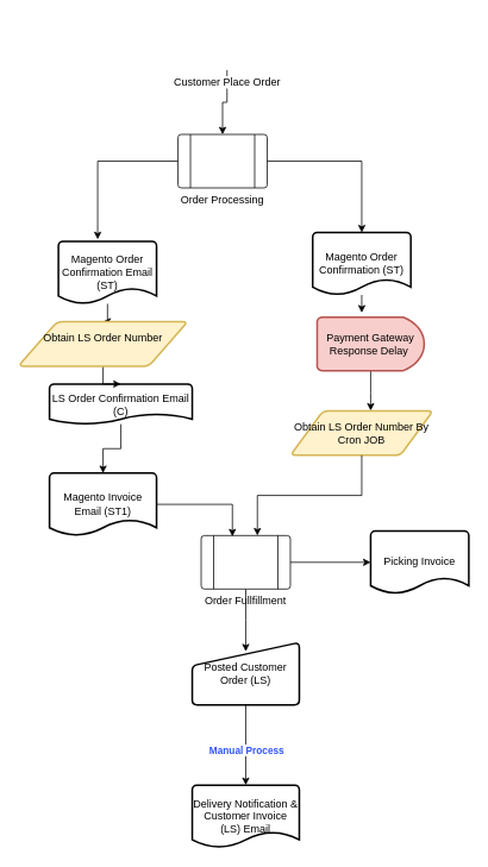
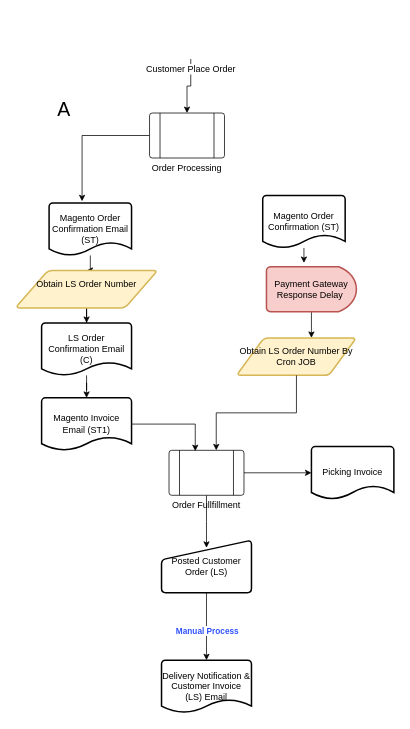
  <mxCell id="0" />
  <mxCell id="1" parent="0" />
  <mxCell id="2" style="edgeStyle=orthogonalEdgeStyle;rounded=0;orthogonalLoop=1;jettySize=auto;html=1;entryX=0.5;entryY=0;entryDx=0;entryDy=0;" edge="1" parent="1" source="3" target="7"><mxGeometry relative="1" as="geometry" /></mxCell>
  <mxCell id="3" value="Customer Place Order" style="shape=image;html=1;verticalAlign=top;verticalLabelPosition=bottom;labelBackgroundColor=#ffffff;imageAspect=0;aspect=fixed;image=https://cdn0.iconfinder.com/data/icons/winter-lollipop/128/Cart.png" vertex="1" parent="1"><mxGeometry x="225" y="20" width="58" height="58" as="geometry" /></mxCell>
  <mxCell id="4" value="" style="edgeStyle=orthogonalEdgeStyle;rounded=0;orthogonalLoop=1;jettySize=auto;html=1;" edge="1" parent="1" source="5" target="26"><mxGeometry relative="1" as="geometry"><Array as="points"><mxPoint x="415" y="440" /><mxPoint x="415" y="440" /></Array></mxGeometry></mxCell>
  <mxCell id="5" value="Payment Gateway Response Delay&amp;nbsp;" style="strokeWidth=2;html=1;shape=mxgraph.flowchart.delay;whiteSpace=wrap;fillColor=#f8cecc;strokeColor=#b85450;" vertex="1" parent="1"><mxGeometry x="355" y="355" width="120" height="60" as="geometry" /></mxCell>
  <mxCell id="6" style="edgeStyle=orthogonalEdgeStyle;rounded=0;orthogonalLoop=1;jettySize=auto;html=1;entryX=0.4;entryY=-0.033;entryDx=0;entryDy=0;entryPerimeter=0;" edge="1" parent="1" source="7" target="10"><mxGeometry relative="1" as="geometry"><mxPoint x="105" y="370" as="targetPoint" /></mxGeometry></mxCell>
  <mxCell id="7" value="Order Processing" style="verticalLabelPosition=bottom;verticalAlign=top;html=1;shape=process;whiteSpace=wrap;rounded=1;size=0.14;arcSize=6;" vertex="1" parent="1"><mxGeometry x="199" y="150" width="100" height="60" as="geometry" /></mxCell>
- <mxCell id="8" style="edgeStyle=orthogonalEdgeStyle;rounded=0;orthogonalLoop=1;jettySize=auto;html=1;entryX=0.5;entryY=0;entryDx=0;entryDy=0;entryPerimeter=0;" edge="1" parent="1" source="7" target="14"><mxGeometry relative="1" as="geometry"><mxPoint x="405" y="260" as="targetPoint" /></mxGeometry></mxCell>
  <mxCell id="9" value="" style="edgeStyle=orthogonalEdgeStyle;rounded=0;orthogonalLoop=1;jettySize=auto;html=1;" edge="1" parent="1" source="10" target="25"><mxGeometry relative="1" as="geometry" /></mxCell>
  <mxCell id="10" value="Magento Order Confirmation Email (ST)" style="strokeWidth=2;html=1;shape=mxgraph.flowchart.document2;whiteSpace=wrap;size=0.25;" vertex="1" parent="1"><mxGeometry x="65" y="270" width="110" height="70" as="geometry" /></mxCell>
  <mxCell id="11" value="" style="edgeStyle=orthogonalEdgeStyle;rounded=0;orthogonalLoop=1;jettySize=auto;html=1;" edge="1" parent="1" source="12" target="19"><mxGeometry relative="1" as="geometry" /></mxCell>
- <mxCell id="12" value="LS Order Confirmation Email (C)" style="strokeWidth=2;html=1;shape=mxgraph.flowchart.document2;whiteSpace=wrap;size=0.25;" vertex="1" parent="1"><mxGeometry x="55" y="430" width="160" height="45" as="geometry" /></mxCell>
+ <mxCell id="12" value="LS Order Confirmation Email (C)" style="strokeWidth=2;html=1;shape=mxgraph.flowchart.document2;whiteSpace=wrap;size=0.25;" vertex="1" parent="1"><mxGeometry x="55" y="430" width="120" height="70" as="geometry" /></mxCell>
  <mxCell id="13" value="" style="edgeStyle=orthogonalEdgeStyle;rounded=0;orthogonalLoop=1;jettySize=auto;html=1;" edge="1" parent="1" source="14"><mxGeometry relative="1" as="geometry"><mxPoint x="405" y="350" as="targetPoint" /></mxGeometry></mxCell>
  <mxCell id="14" value="Magento Order Confirmation (ST)" style="strokeWidth=2;html=1;shape=mxgraph.flowchart.document2;whiteSpace=wrap;size=0.25;" vertex="1" parent="1"><mxGeometry x="350" y="260" width="110" height="70" as="geometry" /></mxCell>
  <mxCell id="15" style="edgeStyle=orthogonalEdgeStyle;rounded=0;orthogonalLoop=1;jettySize=auto;html=1;entryX=0.5;entryY=0;entryDx=0;entryDy=0;" edge="1" parent="1" source="17"><mxGeometry relative="1" as="geometry"><mxPoint x="275" y="730" as="targetPoint" /></mxGeometry></mxCell>
  <mxCell id="16" value="" style="edgeStyle=orthogonalEdgeStyle;rounded=0;orthogonalLoop=1;jettySize=auto;html=1;" edge="1" parent="1" source="17" target="20"><mxGeometry relative="1" as="geometry" /></mxCell>
  <mxCell id="17" value="Order Fullfillment" style="verticalLabelPosition=bottom;verticalAlign=top;html=1;shape=process;whiteSpace=wrap;rounded=1;size=0.14;arcSize=6;" vertex="1" parent="1"><mxGeometry x="225" y="600" width="100" height="60" as="geometry" /></mxCell>
  <mxCell id="18" style="edgeStyle=orthogonalEdgeStyle;rounded=0;orthogonalLoop=1;jettySize=auto;html=1;entryX=0.35;entryY=0.017;entryDx=0;entryDy=0;entryPerimeter=0;" edge="1" parent="1" source="19" target="17"><mxGeometry relative="1" as="geometry"><mxPoint x="145" y="490" as="sourcePoint" /><mxPoint x="255" y="590" as="targetPoint" /></mxGeometry></mxCell>
  <mxCell id="19" value="Magento Invoice Email (ST1)" style="strokeWidth=2;html=1;shape=mxgraph.flowchart.document2;whiteSpace=wrap;size=0.25;" vertex="1" parent="1"><mxGeometry x="55" y="530" width="120" height="70" as="geometry" /></mxCell>
  <mxCell id="20" value="Picking Invoice" style="strokeWidth=2;html=1;shape=mxgraph.flowchart.document2;whiteSpace=wrap;size=0.25;" vertex="1" parent="1"><mxGeometry x="415" y="595" width="110" height="70" as="geometry" /></mxCell>
  <mxCell id="21" value="" style="edgeStyle=orthogonalEdgeStyle;rounded=0;orthogonalLoop=1;jettySize=auto;html=1;" edge="1" parent="1"><mxGeometry relative="1" as="geometry"><mxPoint x="275" y="790" as="sourcePoint" /><mxPoint x="275" y="880" as="targetPoint" /></mxGeometry></mxCell>
  <mxCell id="22" value="&lt;b&gt;&lt;font color=&quot;#3053ff&quot;&gt;Manual Process&lt;/font&gt;&lt;/b&gt;" style="edgeLabel;html=1;align=center;verticalAlign=middle;resizable=0;points=[];" vertex="1" connectable="0" parent="21"><mxGeometry x="-0.289" y="-1" relative="1" as="geometry"><mxPoint x="1" y="18" as="offset" /></mxGeometry></mxCell>
  <mxCell id="23" value="Delivery Notification &amp;amp; Customer Invoice (LS) Email" style="strokeWidth=2;html=1;shape=mxgraph.flowchart.document2;whiteSpace=wrap;size=0.25;" vertex="1" parent="1"><mxGeometry x="215" y="880" width="120" height="70" as="geometry" /></mxCell>
  <mxCell id="24" value="" style="edgeStyle=orthogonalEdgeStyle;rounded=0;orthogonalLoop=1;jettySize=auto;html=1;" edge="1" parent="1" source="25" target="12"><mxGeometry relative="1" as="geometry" /></mxCell>
  <mxCell id="25" value="Obtain LS Order Number&lt;div&gt;&lt;br/&gt;&lt;/div&gt;" style="shape=parallelogram;html=1;strokeWidth=2;perimeter=parallelogramPerimeter;whiteSpace=wrap;rounded=1;arcSize=12;size=0.23;fillColor=#fff2cc;strokeColor=#d6b656;" vertex="1" parent="1"><mxGeometry x="20" y="360" width="190" height="50" as="geometry" /></mxCell>
- <mxCell id="26" value="Obtain LS Order Number By Cron JOB" style="shape=parallelogram;html=1;strokeWidth=2;perimeter=parallelogramPerimeter;whiteSpace=wrap;rounded=1;arcSize=12;size=0.23;fillColor=#fff2cc;strokeColor=#d6b656;" vertex="1" parent="1"><mxGeometry x="325" y="460" width="160" height="50" as="geometry" /></mxCell>
+ <mxCell id="26" value="Obtain LS Order Number By Cron JOB" style="shape=parallelogram;html=1;strokeWidth=2;perimeter=parallelogramPerimeter;whiteSpace=wrap;rounded=1;arcSize=12;size=0.23;fillColor=#fff2cc;strokeColor=#d6b656;" vertex="1" parent="1"><mxGeometry x="315" y="450" width="160" height="50" as="geometry" /></mxCell>
  <mxCell id="27" style="edgeStyle=orthogonalEdgeStyle;rounded=0;orthogonalLoop=1;jettySize=auto;html=1;entryX=0.63;entryY=0;entryDx=0;entryDy=0;entryPerimeter=0;" edge="1" parent="1" source="26" target="17"><mxGeometry relative="1" as="geometry" /></mxCell>
  <mxCell id="28" value="Posted Customer Order (LS)" style="html=1;strokeWidth=2;shape=manualInput;whiteSpace=wrap;rounded=1;size=26;arcSize=11;" vertex="1" parent="1"><mxGeometry x="215" y="720" width="120" height="70" as="geometry" /></mxCell>
+ <mxCell id="29" value="A" style="text;strokeColor=none;align=center;fillColor=none;html=1;verticalAlign=middle;whiteSpace=wrap;rounded=0;fontSize=26;" vertex="1" parent="1"><mxGeometry x="55" y="130" width="60" height="30" as="geometry" /></mxCell>
